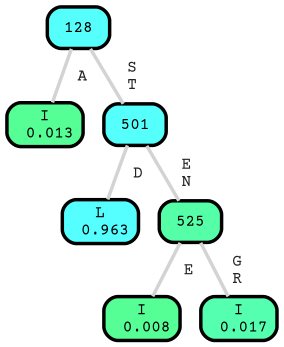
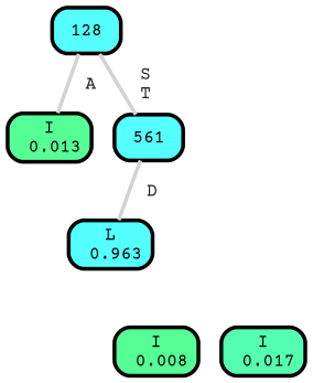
  graph {
    fontname="Courier Prime"
    ranksep="0 equally"
    splines=straight
    node [color=black fillcolor="#55ff96" fontcolor=black fontname="Courier Prime" penwidth=3 shape=box style="filled, rounded"]
    edge [color=lightgray fontcolor=grey14 fontname="Courier Prime" fontweight=bold penwidth=3]
    n1 [label="I\n 0.013"]
    n2 [fillcolor="#55fffb" label=128]
-   n3 [fillcolor="#55fffc" label=501]
+   n3 [fillcolor="#55fffc" label=561]
    n4 [fillcolor="#55ffff" label="L\n 0.963"]
-   n5 [fillcolor="#55ffa7" label=525]
    n6 [label="I\n 0.008"]
    n7 [fillcolor="#55ffb0" label="I\n 0.017"]
    subgraph sub_1 {
      rank=same
    }
    n2 -- n1 [label=" A"]
    n2 -- n3 [label=" S\n T"]
    n3 -- n4 [label=" D"]
-   n3 -- n5 [label=" E\n N"]
-   n5 -- n6 [label=" E"]
-   n5 -- n7 [label=" G\n R"]
  }
